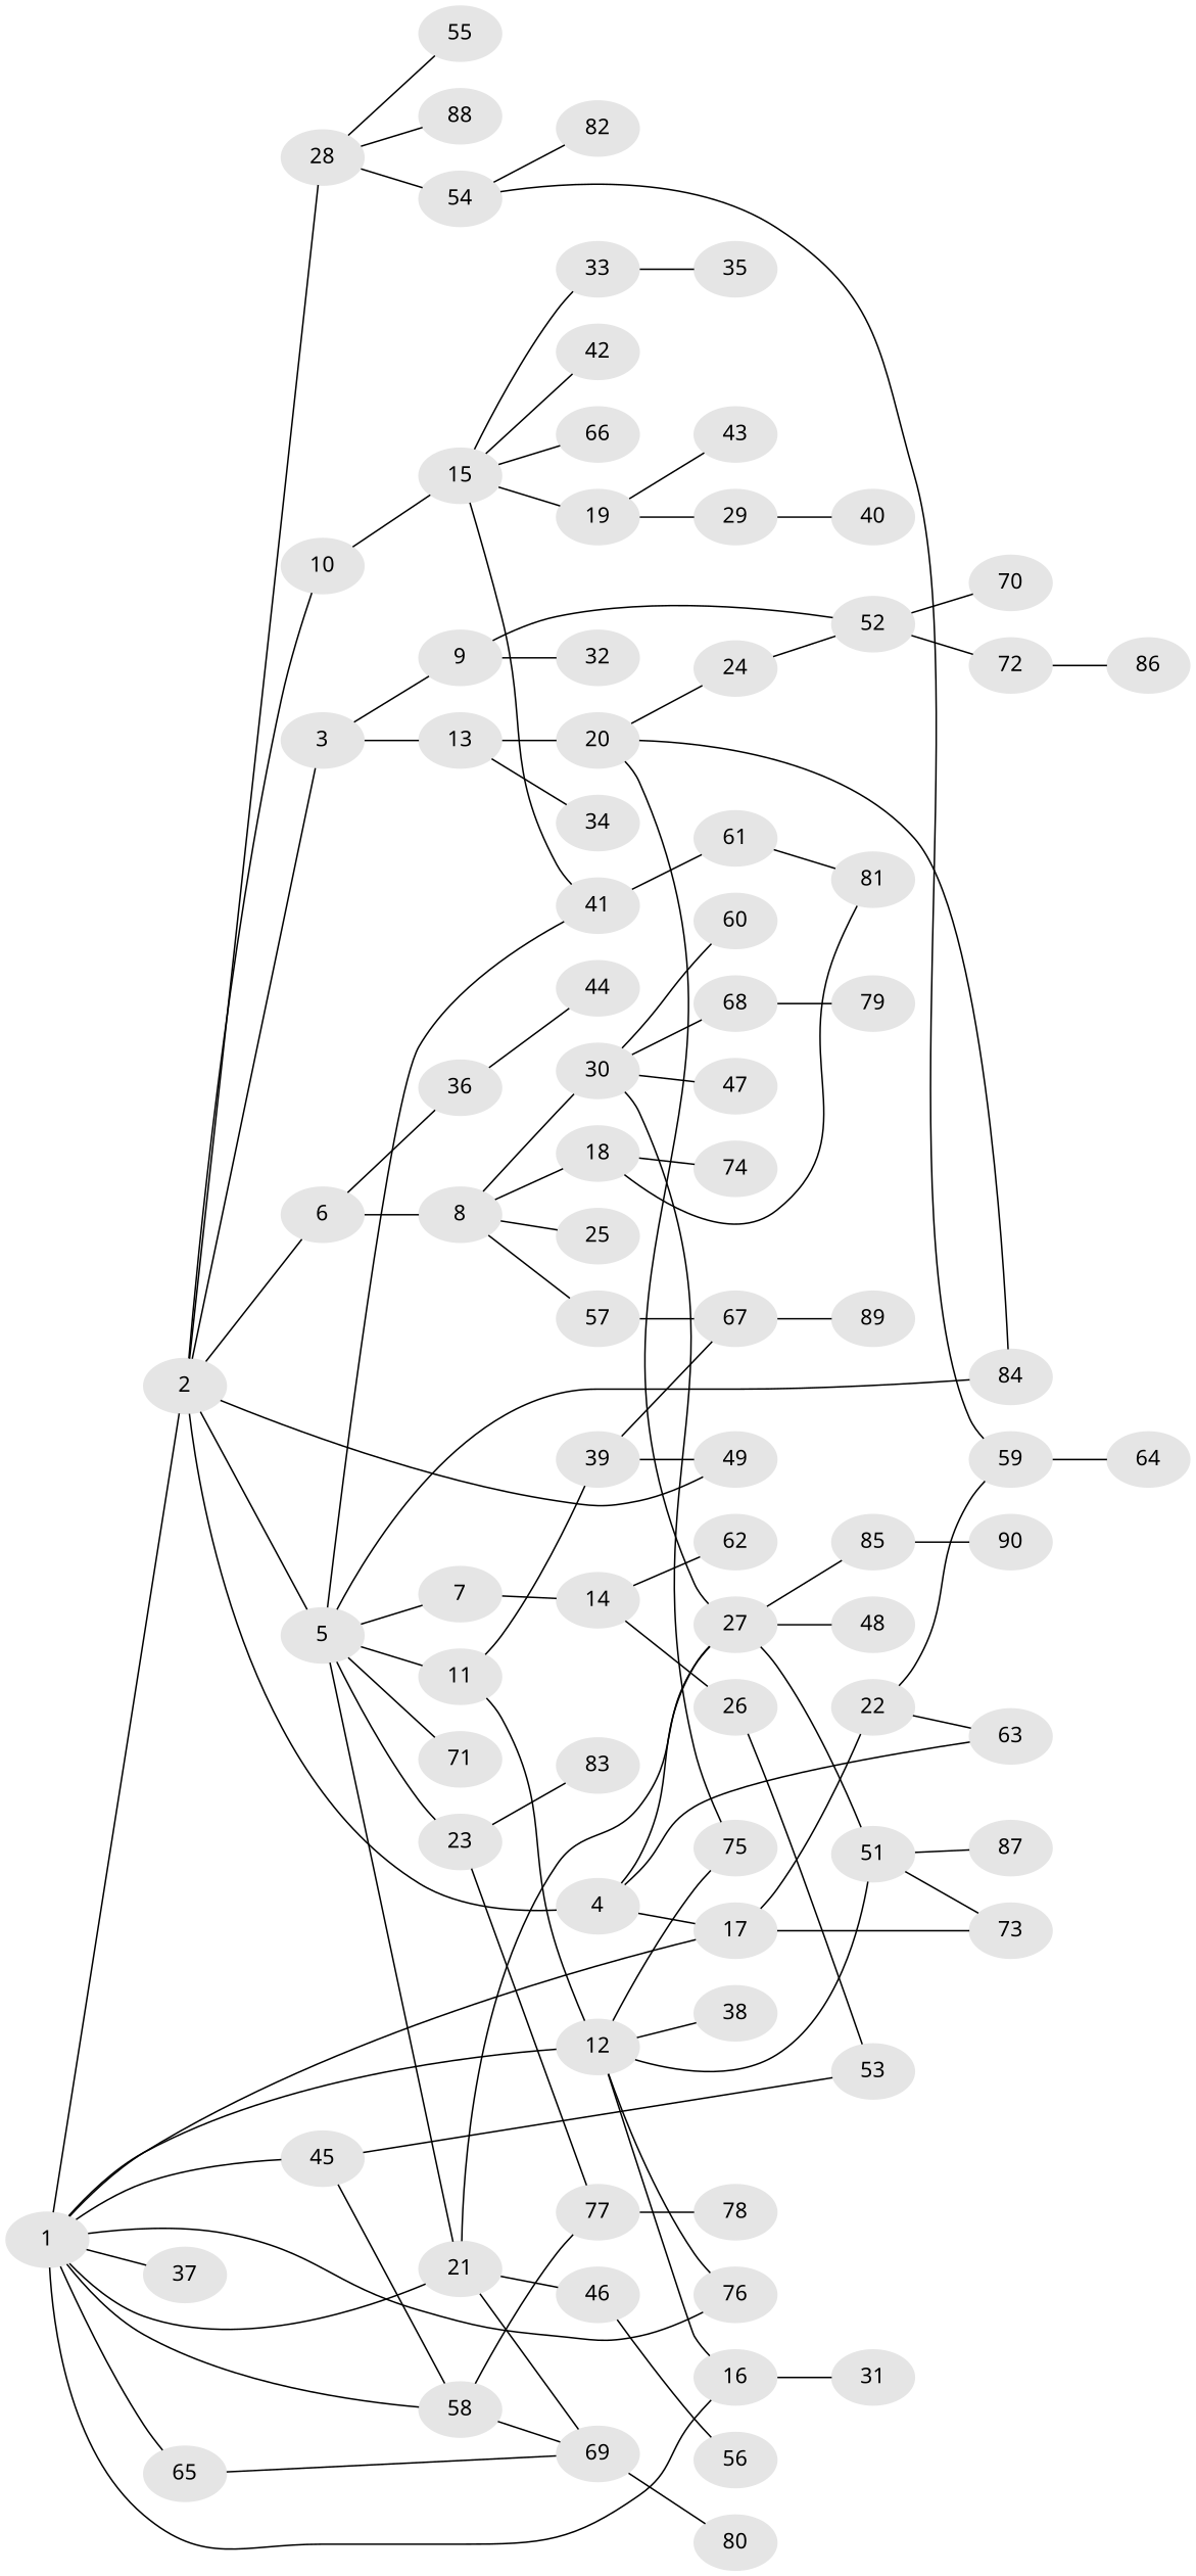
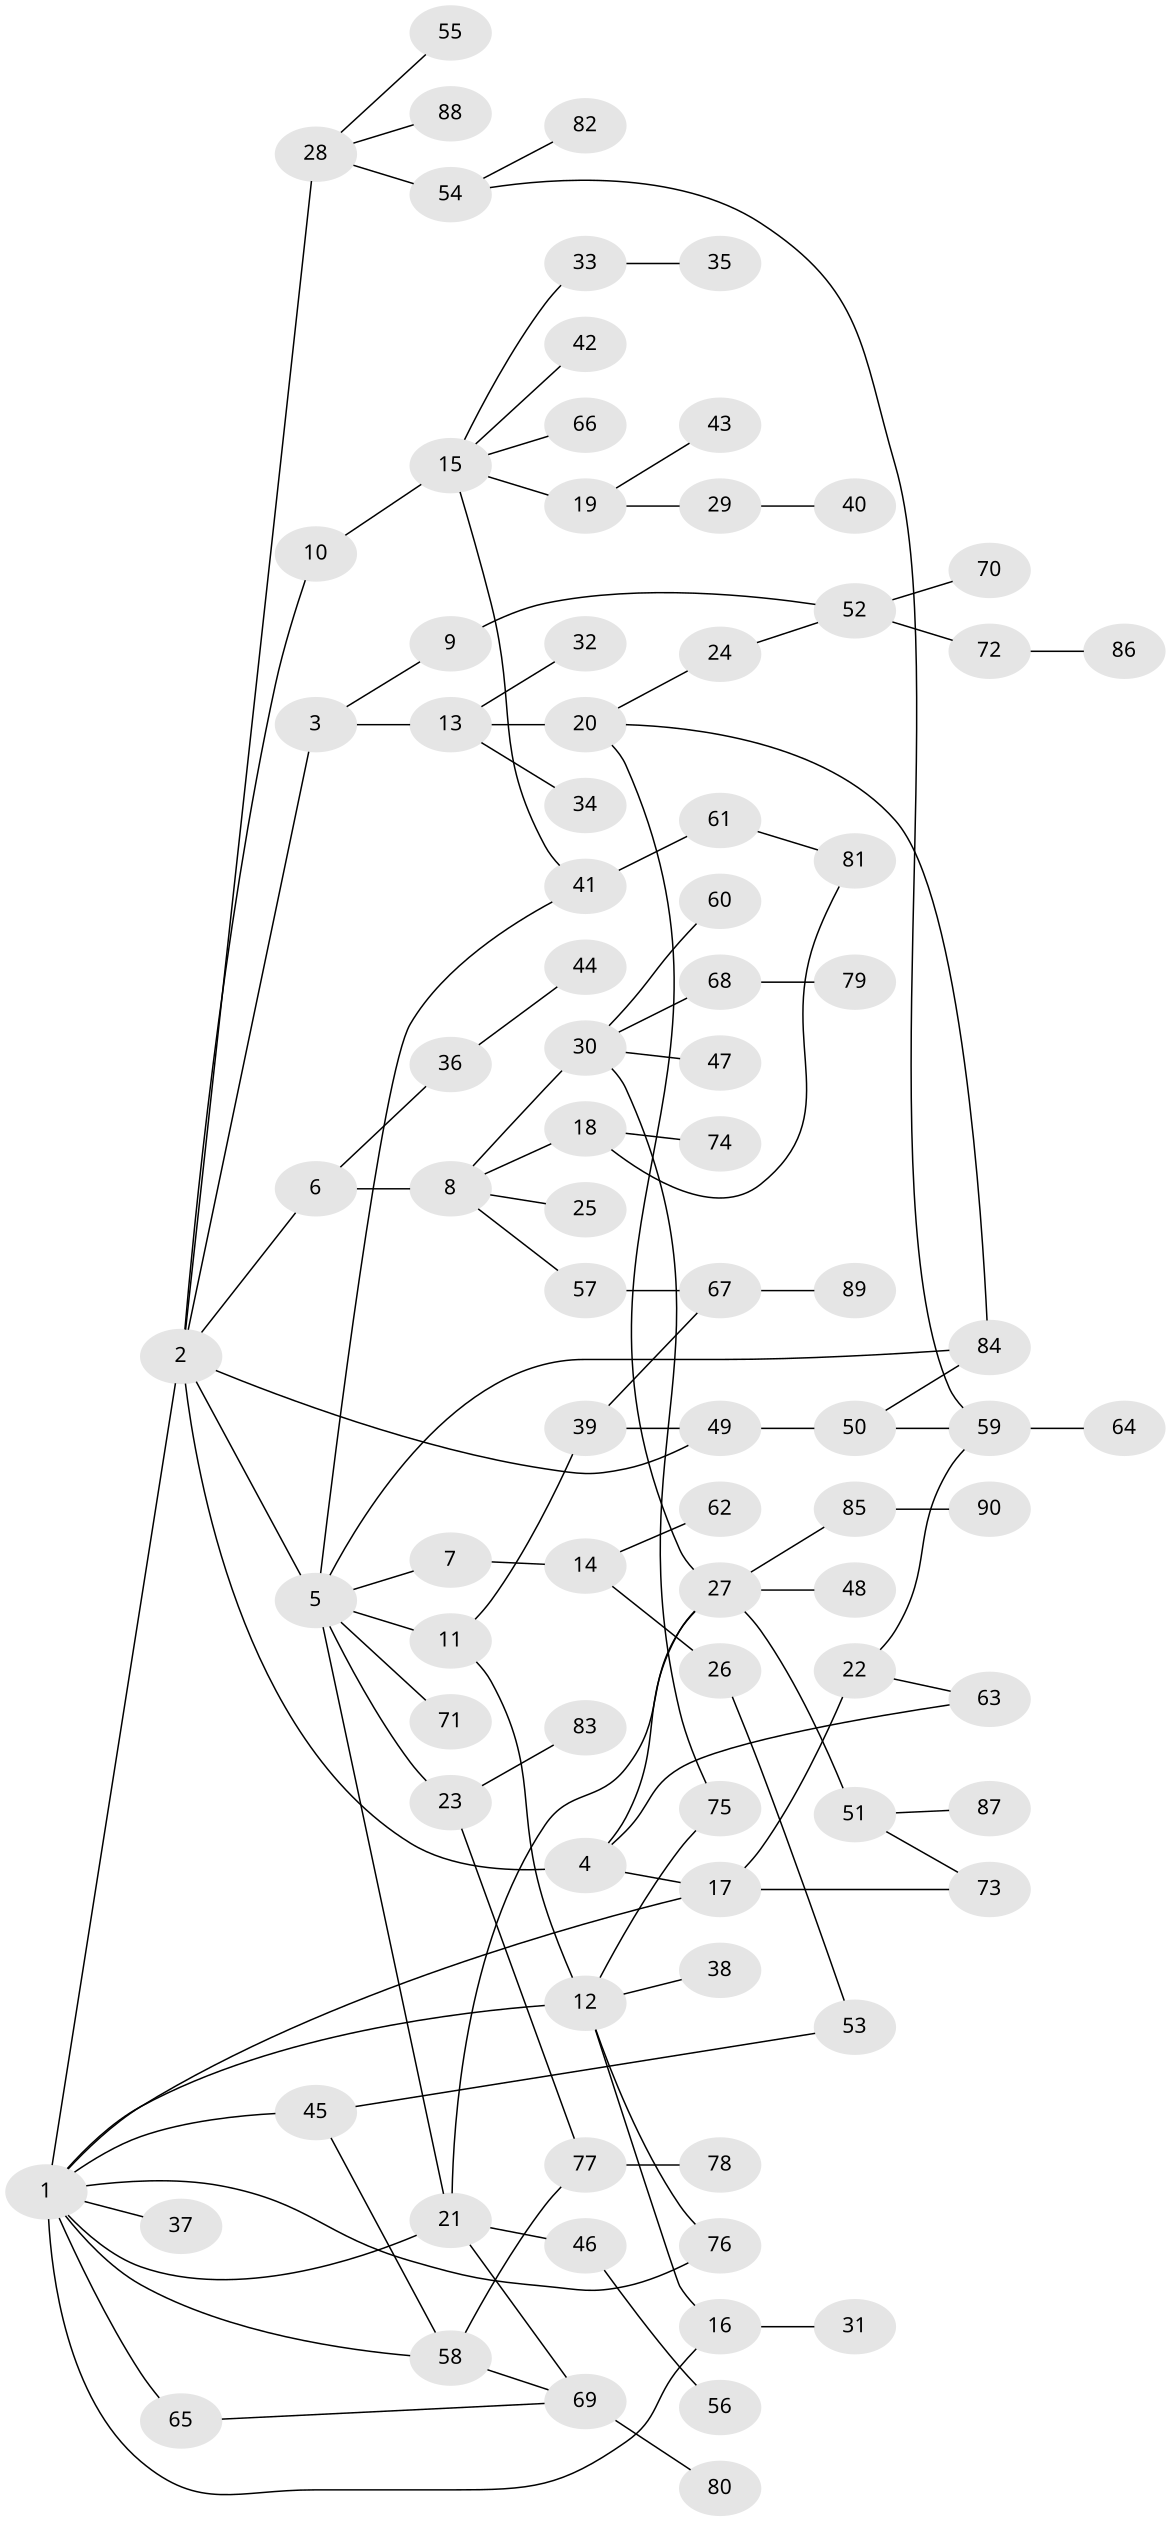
  graph {
    fontname="Noto Sans"
    rankdir=LR
    node [color=gray90 fontname="Noto Sans" style=filled]
    edge [fontname="Noto Sans"]
    1
    2
    12
    16
    17
    21
    37
    45
    58
    65
    76
    3
    4
    5
    6
    10
    28
    49
    38
    51
    75
    31
    22
    73
    27
    46
    69
    53
    77
    9
    13
    63
    7
    11
    23
    41
    71
    84
    8
    36
    15
    54
    55
    88
+   50
    52
    20
    32
    34
    48
    85
    14
    39
    83
    61
    18
    25
    30
    57
    44
    26
    62
    74
    81
    47
    60
    68
    67
    70
    72
    19
    33
    42
    66
    87
    24
    29
    43
    35
    59
    40
    56
    80
    64
    78
    90
    82
    79
    89
    86
    1 -- 2
    1 -- 12
    1 -- 16
    1 -- 17
    1 -- 21
    1 -- 37
    1 -- 45
    1 -- 58
    1 -- 65
    1 -- 76
    2 -- 3
    2 -- 4
    2 -- 5
    2 -- 6
    2 -- 10
    2 -- 28
    2 -- 49
    12 -- 16
    12 -- 76
    12 -- 38
-   12 -- 51
    12 -- 75
    16 -- 31
    17 -- 22
    17 -- 73
    21 -- 27
    21 -- 46
    21 -- 69
    45 -- 58
    45 -- 53
    58 -- 69
    58 -- 77
    65 -- 69
    3 -- 9
    3 -- 13
    4 -- 17
    4 -- 27
    4 -- 63
    5 -- 21
    5 -- 7
    5 -- 11
    5 -- 23
    5 -- 41
    5 -- 71
    5 -- 84
    6 -- 8
    6 -- 36
    10 -- 15
    28 -- 54
    28 -- 55
    28 -- 88
+   49 -- 50
    51 -- 73
    51 -- 87
    22 -- 63
    22 -- 59
    27 -- 51
    27 -- 48
    27 -- 85
    46 -- 56
    69 -- 80
    77 -- 78
    9 -- 52
    13 -- 20
-   9 -- 32
+   13 -- 32
    13 -- 34
    7 -- 14
    11 -- 12
    11 -- 39
    23 -- 77
    23 -- 83
    41 -- 61
    8 -- 18
    8 -- 25
    8 -- 30
    8 -- 57
    36 -- 44
    15 -- 41
    15 -- 19
    15 -- 33
    15 -- 42
    15 -- 66
    54 -- 59
    54 -- 82
+   50 -- 84
+   50 -- 59
    52 -- 70
    52 -- 72
    20 -- 27
    20 -- 84
    20 -- 24
    85 -- 90
    14 -- 26
    14 -- 62
    39 -- 49
    39 -- 67
    61 -- 81
    18 -- 74
    18 -- 81
    30 -- 75
    30 -- 47
    30 -- 60
    30 -- 68
    57 -- 67
    26 -- 53
    68 -- 79
    67 -- 89
    72 -- 86
    19 -- 29
    19 -- 43
    33 -- 35
    24 -- 52
    29 -- 40
    59 -- 64
  }
